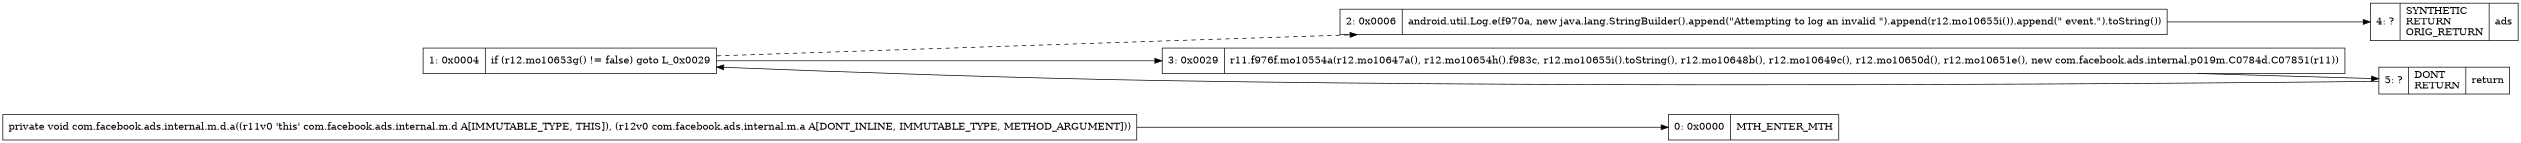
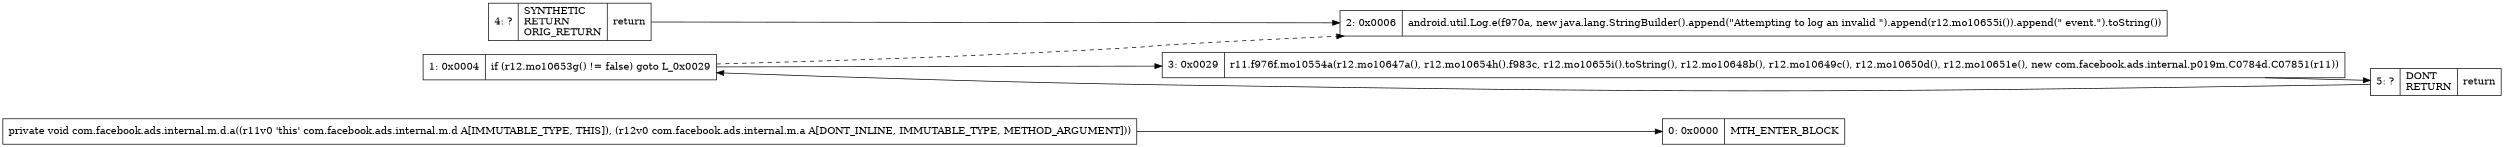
  digraph {
    rankdir=LR
    node [shape=record]
-   n1 [label="{0\:\ 0x0000|MTH_ENTER_MTH\l}"]
+   n1 [label="{0\:\ 0x0000|MTH_ENTER_BLOCK\l}"]
    n2 [label="{1\:\ 0x0004|if (r12.mo10653g() != false) goto L_0x0029\l}"]
    n3 [label="{2\:\ 0x0006|android.util.Log.e(f970a, new java.lang.StringBuilder().append(\"Attempting to log an invalid \").append(r12.mo10655i()).append(\" event.\").toString())\l}"]
    n4 [label="{3\:\ 0x0029|r11.f976f.mo10554a(r12.mo10647a(), r12.mo10654h().f983c, r12.mo10655i().toString(), r12.mo10648b(), r12.mo10649c(), r12.mo10650d(), r12.mo10651e(), new com.facebook.ads.internal.p019m.C0784d.C07851(r11))\l}"]
-   n5 [label="{4\:\ ?|SYNTHETIC\lRETURN\lORIG_RETURN\l|ads\l}"]
+   n5 [label="{4\:\ ?|SYNTHETIC\lRETURN\lORIG_RETURN\l|return\l}"]
    n6 [label="{5\:\ ?|DONT\lRETURN\l|return\l}"]
    n7 [label="{private void com.facebook.ads.internal.m.d.a((r11v0 'this' com.facebook.ads.internal.m.d A[IMMUTABLE_TYPE, THIS]), (r12v0 com.facebook.ads.internal.m.a A[DONT_INLINE, IMMUTABLE_TYPE, METHOD_ARGUMENT])) }"]
    n2 -> n3 [style=dashed]
    n2 -> n4
-   n3 -> n5
+   n5 -> n3
    n4 -> n6
    n6 -> n2
    n7 -> n1
  }
